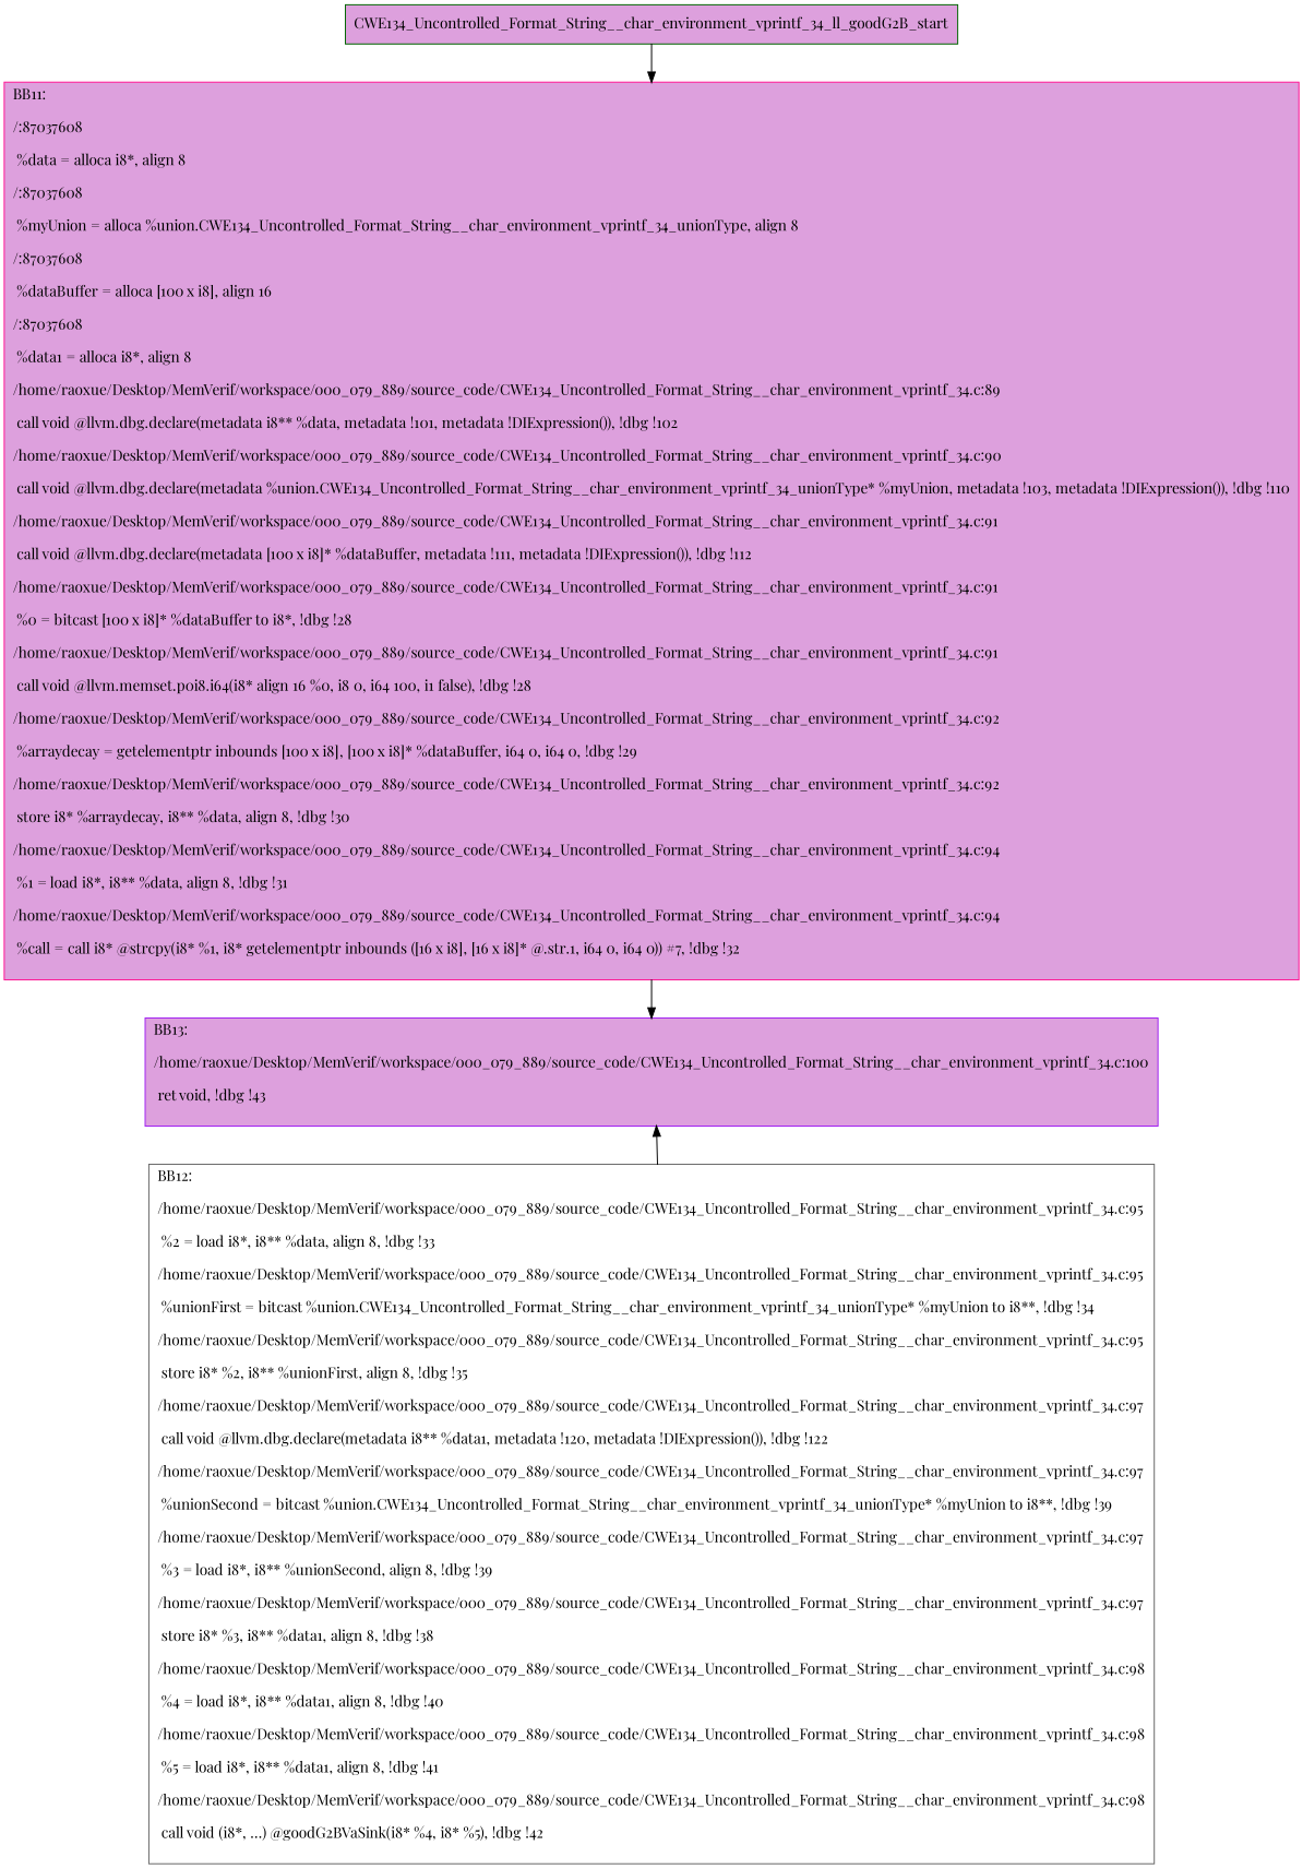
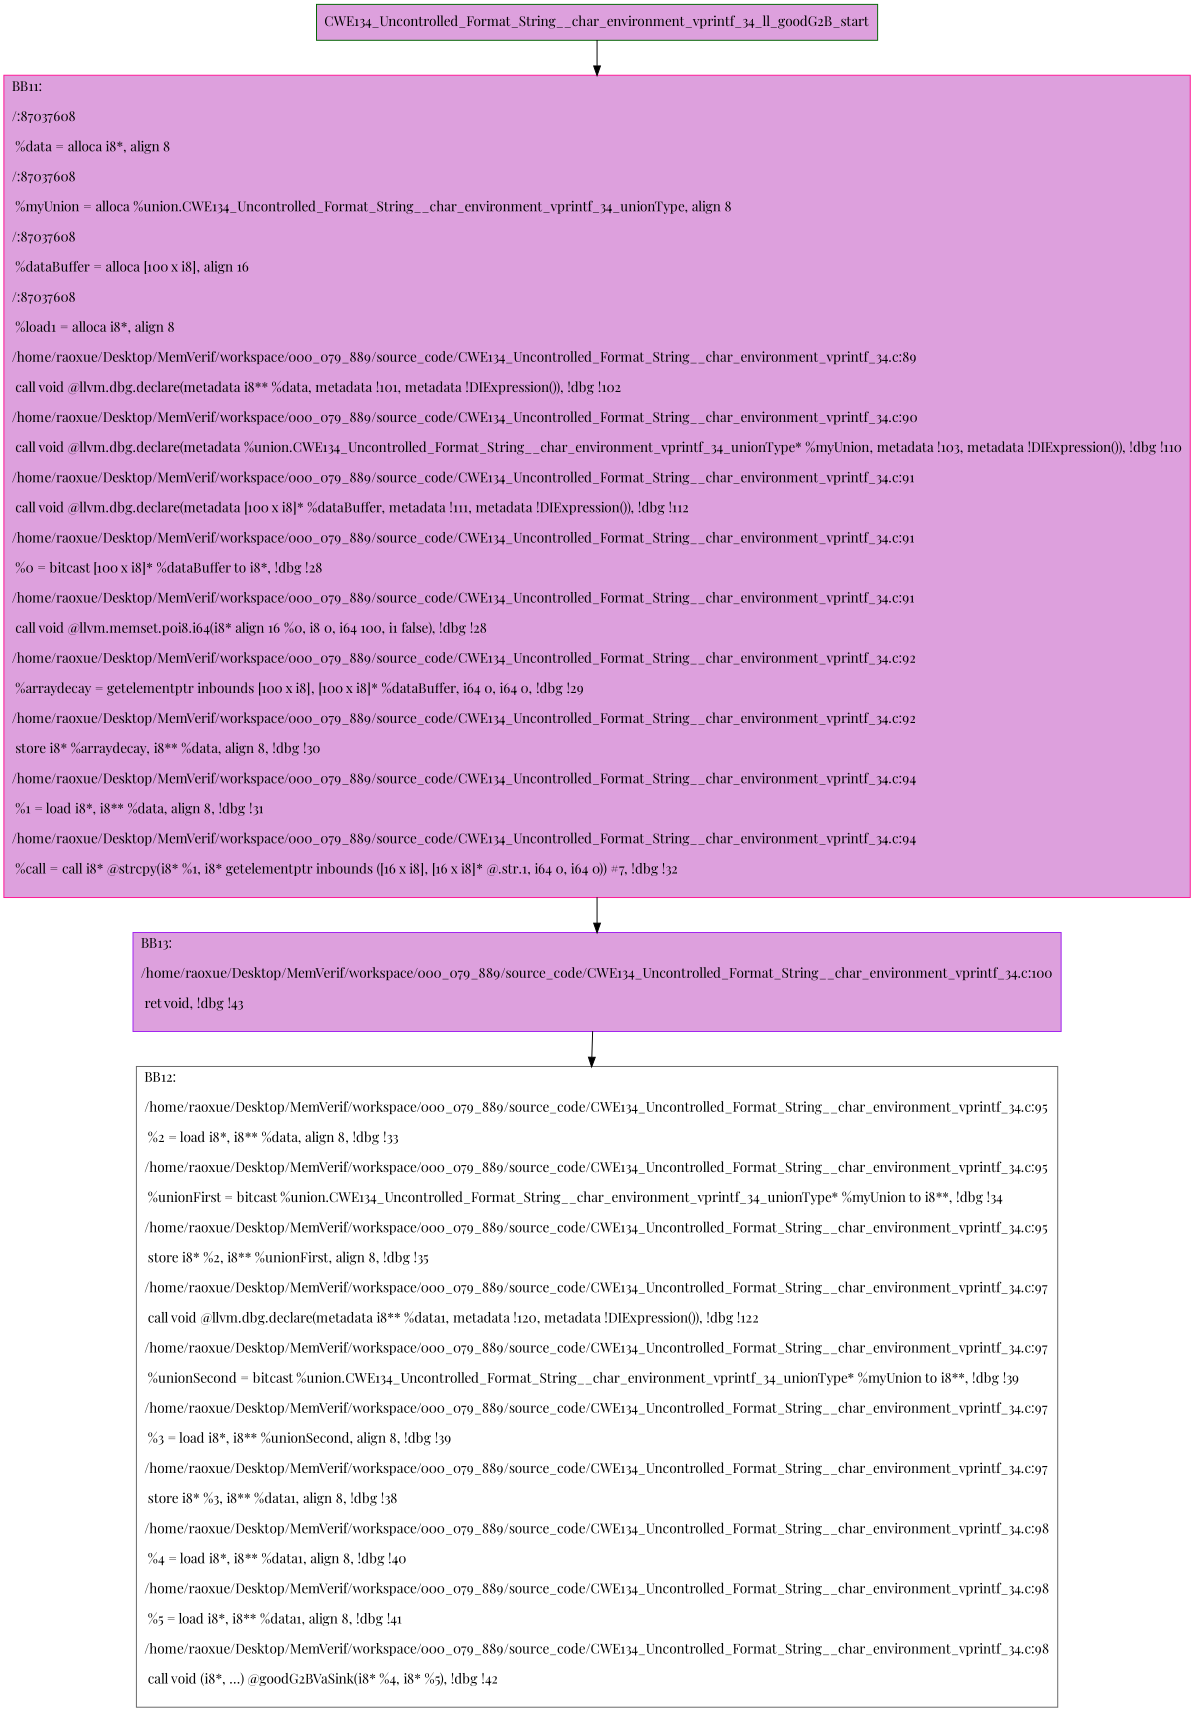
  digraph {
    fontname="Playfair Display"
    node [fillcolor=plum fontname="Playfair Display" shape=record style=filled]
    edge [fontname="Playfair Display"]
    n1 [color=darkgreen label="{CWE134_Uncontrolled_Format_String__char_environment_vprintf_34_ll_goodG2B_start}"]
-   n2 [color=deeppink label="{BB11:\l\l/:87037608\l\n  %data = alloca i8*, align 8\l\n/:87037608\l\n  %myUnion = alloca %union.CWE134_Uncontrolled_Format_String__char_environment_vprintf_34_unionType, align 8\l\n/:87037608\l\n  %dataBuffer = alloca [100 x i8], align 16\l\n/:87037608\l\n  %data1 = alloca i8*, align 8\l\n/home/raoxue/Desktop/MemVerif/workspace/000_079_889/source_code/CWE134_Uncontrolled_Format_String__char_environment_vprintf_34.c:89\l\n  call void @llvm.dbg.declare(metadata i8** %data, metadata !101, metadata !DIExpression()), !dbg !102\l\n/home/raoxue/Desktop/MemVerif/workspace/000_079_889/source_code/CWE134_Uncontrolled_Format_String__char_environment_vprintf_34.c:90\l\n  call void @llvm.dbg.declare(metadata %union.CWE134_Uncontrolled_Format_String__char_environment_vprintf_34_unionType* %myUnion, metadata !103, metadata !DIExpression()), !dbg !110\l\n/home/raoxue/Desktop/MemVerif/workspace/000_079_889/source_code/CWE134_Uncontrolled_Format_String__char_environment_vprintf_34.c:91\l\n  call void @llvm.dbg.declare(metadata [100 x i8]* %dataBuffer, metadata !111, metadata !DIExpression()), !dbg !112\l\n/home/raoxue/Desktop/MemVerif/workspace/000_079_889/source_code/CWE134_Uncontrolled_Format_String__char_environment_vprintf_34.c:91\l\n  %0 = bitcast [100 x i8]* %dataBuffer to i8*, !dbg !28\l\n/home/raoxue/Desktop/MemVerif/workspace/000_079_889/source_code/CWE134_Uncontrolled_Format_String__char_environment_vprintf_34.c:91\l\n  call void @llvm.memset.p0i8.i64(i8* align 16 %0, i8 0, i64 100, i1 false), !dbg !28\l\n/home/raoxue/Desktop/MemVerif/workspace/000_079_889/source_code/CWE134_Uncontrolled_Format_String__char_environment_vprintf_34.c:92\l\n  %arraydecay = getelementptr inbounds [100 x i8], [100 x i8]* %dataBuffer, i64 0, i64 0, !dbg !29\l\n/home/raoxue/Desktop/MemVerif/workspace/000_079_889/source_code/CWE134_Uncontrolled_Format_String__char_environment_vprintf_34.c:92\l\n  store i8* %arraydecay, i8** %data, align 8, !dbg !30\l\n/home/raoxue/Desktop/MemVerif/workspace/000_079_889/source_code/CWE134_Uncontrolled_Format_String__char_environment_vprintf_34.c:94\l\n  %1 = load i8*, i8** %data, align 8, !dbg !31\l\n/home/raoxue/Desktop/MemVerif/workspace/000_079_889/source_code/CWE134_Uncontrolled_Format_String__char_environment_vprintf_34.c:94\l\n  %call = call i8* @strcpy(i8* %1, i8* getelementptr inbounds ([16 x i8], [16 x i8]* @.str.1, i64 0, i64 0)) #7, !dbg !32\l\n}"]
+   n2 [color=deeppink label="{BB11:\l\l/:87037608\l\n  %data = alloca i8*, align 8\l\n/:87037608\l\n  %myUnion = alloca %union.CWE134_Uncontrolled_Format_String__char_environment_vprintf_34_unionType, align 8\l\n/:87037608\l\n  %dataBuffer = alloca [100 x i8], align 16\l\n/:87037608\l\n  %load1 = alloca i8*, align 8\l\n/home/raoxue/Desktop/MemVerif/workspace/000_079_889/source_code/CWE134_Uncontrolled_Format_String__char_environment_vprintf_34.c:89\l\n  call void @llvm.dbg.declare(metadata i8** %data, metadata !101, metadata !DIExpression()), !dbg !102\l\n/home/raoxue/Desktop/MemVerif/workspace/000_079_889/source_code/CWE134_Uncontrolled_Format_String__char_environment_vprintf_34.c:90\l\n  call void @llvm.dbg.declare(metadata %union.CWE134_Uncontrolled_Format_String__char_environment_vprintf_34_unionType* %myUnion, metadata !103, metadata !DIExpression()), !dbg !110\l\n/home/raoxue/Desktop/MemVerif/workspace/000_079_889/source_code/CWE134_Uncontrolled_Format_String__char_environment_vprintf_34.c:91\l\n  call void @llvm.dbg.declare(metadata [100 x i8]* %dataBuffer, metadata !111, metadata !DIExpression()), !dbg !112\l\n/home/raoxue/Desktop/MemVerif/workspace/000_079_889/source_code/CWE134_Uncontrolled_Format_String__char_environment_vprintf_34.c:91\l\n  %0 = bitcast [100 x i8]* %dataBuffer to i8*, !dbg !28\l\n/home/raoxue/Desktop/MemVerif/workspace/000_079_889/source_code/CWE134_Uncontrolled_Format_String__char_environment_vprintf_34.c:91\l\n  call void @llvm.memset.p0i8.i64(i8* align 16 %0, i8 0, i64 100, i1 false), !dbg !28\l\n/home/raoxue/Desktop/MemVerif/workspace/000_079_889/source_code/CWE134_Uncontrolled_Format_String__char_environment_vprintf_34.c:92\l\n  %arraydecay = getelementptr inbounds [100 x i8], [100 x i8]* %dataBuffer, i64 0, i64 0, !dbg !29\l\n/home/raoxue/Desktop/MemVerif/workspace/000_079_889/source_code/CWE134_Uncontrolled_Format_String__char_environment_vprintf_34.c:92\l\n  store i8* %arraydecay, i8** %data, align 8, !dbg !30\l\n/home/raoxue/Desktop/MemVerif/workspace/000_079_889/source_code/CWE134_Uncontrolled_Format_String__char_environment_vprintf_34.c:94\l\n  %1 = load i8*, i8** %data, align 8, !dbg !31\l\n/home/raoxue/Desktop/MemVerif/workspace/000_079_889/source_code/CWE134_Uncontrolled_Format_String__char_environment_vprintf_34.c:94\l\n  %call = call i8* @strcpy(i8* %1, i8* getelementptr inbounds ([16 x i8], [16 x i8]* @.str.1, i64 0, i64 0)) #7, !dbg !32\l\n}"]
    n3 [color=purple label="{BB13:\l\l/home/raoxue/Desktop/MemVerif/workspace/000_079_889/source_code/CWE134_Uncontrolled_Format_String__char_environment_vprintf_34.c:100\l\n  ret void, !dbg !43\l\n}"]
    n4 [color=gray40 fillcolor=white label="{BB12:\l\l/home/raoxue/Desktop/MemVerif/workspace/000_079_889/source_code/CWE134_Uncontrolled_Format_String__char_environment_vprintf_34.c:95\l\n  %2 = load i8*, i8** %data, align 8, !dbg !33\l\n/home/raoxue/Desktop/MemVerif/workspace/000_079_889/source_code/CWE134_Uncontrolled_Format_String__char_environment_vprintf_34.c:95\l\n  %unionFirst = bitcast %union.CWE134_Uncontrolled_Format_String__char_environment_vprintf_34_unionType* %myUnion to i8**, !dbg !34\l\n/home/raoxue/Desktop/MemVerif/workspace/000_079_889/source_code/CWE134_Uncontrolled_Format_String__char_environment_vprintf_34.c:95\l\n  store i8* %2, i8** %unionFirst, align 8, !dbg !35\l\n/home/raoxue/Desktop/MemVerif/workspace/000_079_889/source_code/CWE134_Uncontrolled_Format_String__char_environment_vprintf_34.c:97\l\n  call void @llvm.dbg.declare(metadata i8** %data1, metadata !120, metadata !DIExpression()), !dbg !122\l\n/home/raoxue/Desktop/MemVerif/workspace/000_079_889/source_code/CWE134_Uncontrolled_Format_String__char_environment_vprintf_34.c:97\l\n  %unionSecond = bitcast %union.CWE134_Uncontrolled_Format_String__char_environment_vprintf_34_unionType* %myUnion to i8**, !dbg !39\l\n/home/raoxue/Desktop/MemVerif/workspace/000_079_889/source_code/CWE134_Uncontrolled_Format_String__char_environment_vprintf_34.c:97\l\n  %3 = load i8*, i8** %unionSecond, align 8, !dbg !39\l\n/home/raoxue/Desktop/MemVerif/workspace/000_079_889/source_code/CWE134_Uncontrolled_Format_String__char_environment_vprintf_34.c:97\l\n  store i8* %3, i8** %data1, align 8, !dbg !38\l\n/home/raoxue/Desktop/MemVerif/workspace/000_079_889/source_code/CWE134_Uncontrolled_Format_String__char_environment_vprintf_34.c:98\l\n  %4 = load i8*, i8** %data1, align 8, !dbg !40\l\n/home/raoxue/Desktop/MemVerif/workspace/000_079_889/source_code/CWE134_Uncontrolled_Format_String__char_environment_vprintf_34.c:98\l\n  %5 = load i8*, i8** %data1, align 8, !dbg !41\l\n/home/raoxue/Desktop/MemVerif/workspace/000_079_889/source_code/CWE134_Uncontrolled_Format_String__char_environment_vprintf_34.c:98\l\n  call void (i8*, ...) @goodG2BVaSink(i8* %4, i8* %5), !dbg !42\l\n}"]
    n1 -> n2
    n2 -> n3
-   n4 -> n3
+   n3 -> n4
  }
